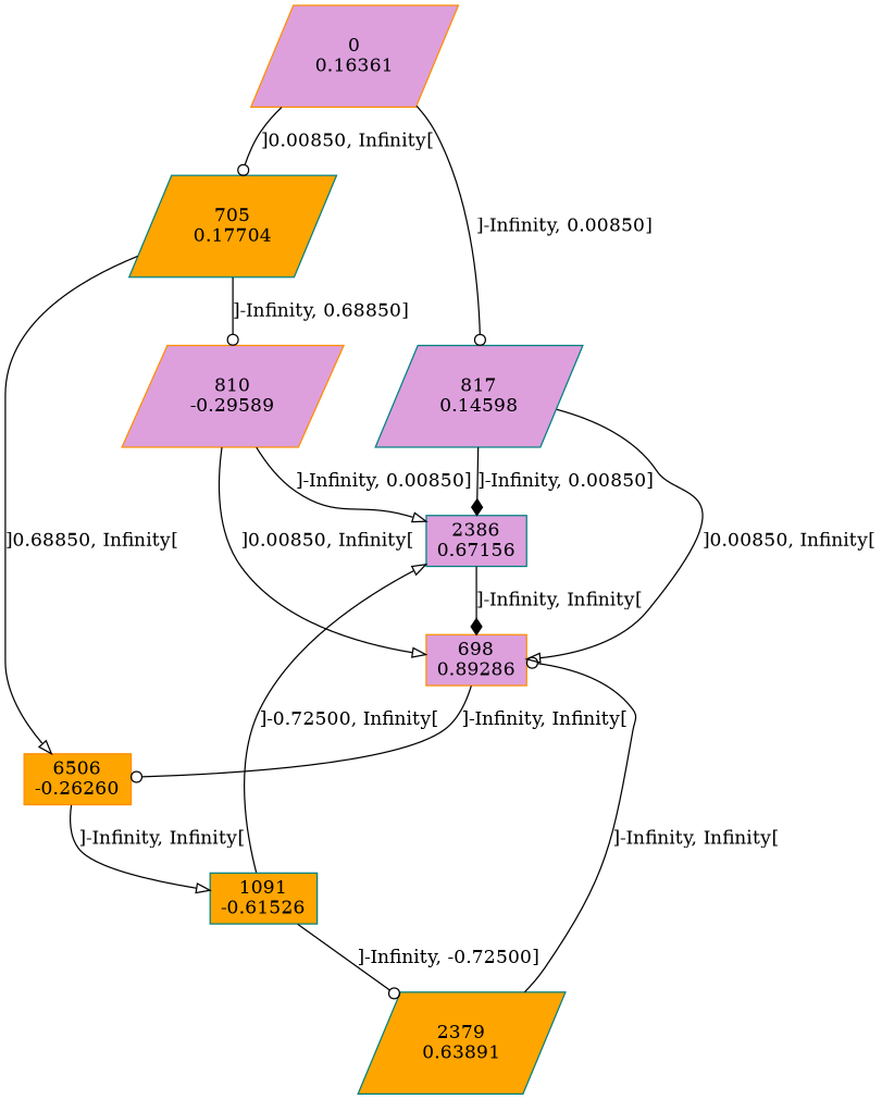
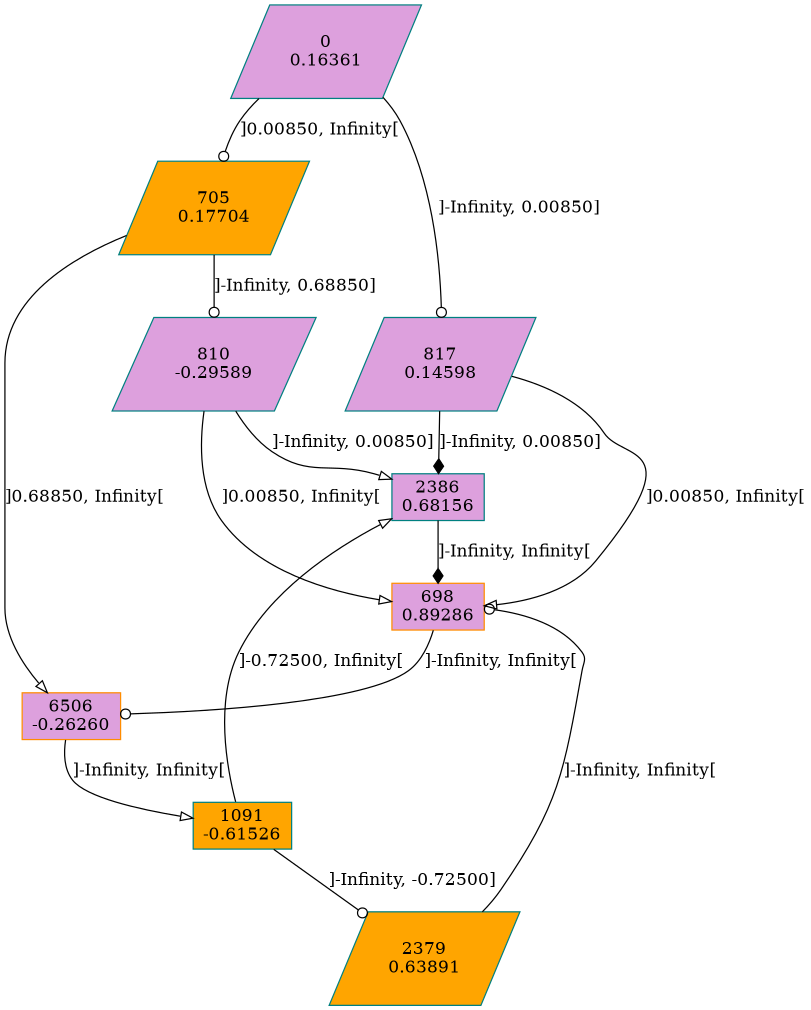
  digraph {
    node [color=teal fillcolor=plum shape=parallelogram style=filled]
    edge [arrowhead=odot]
-   n1 [color=darkorange label="0\n0.16361"]
+   n1 [label="0\n0.16361"]
    n2 [label="817\n0.14598"]
    n3 [fillcolor=orange label="705\n0.17704"]
-   n4 [label="2386\n0.67156" shape=box]
+   n4 [label="2386\n0.68156" shape=box]
    n5 [color=darkorange label="698\n0.89286" shape=box]
-   n6 [color=darkorange label="810\n-0.29589"]
-   n7 [color=darkorange fillcolor=orange label="6506\n-0.26260" shape=box]
+   n6 [label="810\n-0.29589"]
+   n7 [color=darkorange label="6506\n-0.26260" shape=box]
    n8 [fillcolor=orange label="1091\n-0.61526" shape=box]
    n9 [fillcolor=orange label="2379\n0.63891"]
    n1 -> n2 [label="]-Infinity, 0.00850]"]
    n1 -> n3 [label="]0.00850, Infinity["]
    n2 -> n4 [arrowhead=diamond label="]-Infinity, 0.00850]"]
    n2 -> n5 [arrowhead=onormal label="]0.00850, Infinity["]
    n3 -> n6 [label="]-Infinity, 0.68850]"]
    n3 -> n7 [arrowhead=onormal label="]0.68850, Infinity["]
    n4 -> n5 [arrowhead=diamond label="]-Infinity, Infinity["]
    n5 -> n7 [label="]-Infinity, Infinity["]
    n6 -> n4 [arrowhead=onormal label="]-Infinity, 0.00850]"]
    n6 -> n5 [arrowhead=onormal label="]0.00850, Infinity["]
    n7 -> n8 [arrowhead=onormal label="]-Infinity, Infinity["]
    n8 -> n4 [arrowhead=onormal label="]-0.72500, Infinity["]
    n8 -> n9 [label="]-Infinity, -0.72500]"]
    n9 -> n5 [label="]-Infinity, Infinity["]
  }
